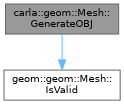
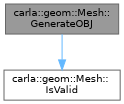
  digraph {
    rankdir=TB
    node [fontname=Helvetica fontsize=10 shape=box style=filled]
    n1 [color=gray40 fillcolor=grey60 fontcolor=black height=0.2 label="carla::geom::Mesh::\lGenerateOBJ" width=0.4]
-   n2 [color=grey40 fillcolor=white height=0.2 label="geom::geom::Mesh::\lIsValid" width=0.4]
+   n2 [color=grey40 fillcolor=white height=0.2 label="carla::geom::Mesh::\lIsValid" width=0.4]
    n1 -> n2 [color=steelblue1 fontname=Helvetica fontsize=10 labelfontname=Helvetica labelfontsize=10 style=solid]
  }
